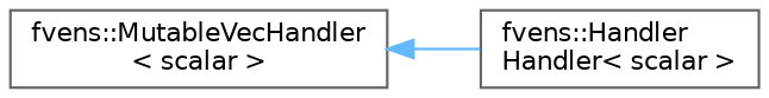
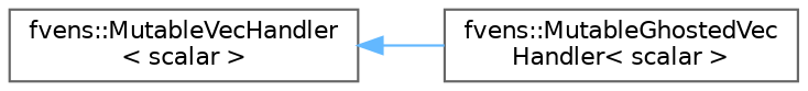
  digraph {
    rankdir=LR
    node [color=grey40 fillcolor=white fontname=Helvetica fontsize=10 shape=box style=filled]
    n1 [height=0.2 label="fvens::MutableVecHandler\l\< scalar \>" width=0.4]
-   n2 [height=0.2 label="fvens::Handler\lHandler\< scalar \>" width=0.4]
+   n2 [height=0.2 label="fvens::MutableGhostedVec\lHandler\< scalar \>" width=0.4]
    n1 -> n2 [color=steelblue1 dir=back fontname=Helvetica fontsize=10 labelfontname=Helvetica labelfontsize=10 style=solid]
  }
